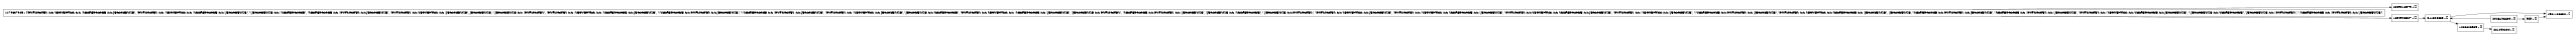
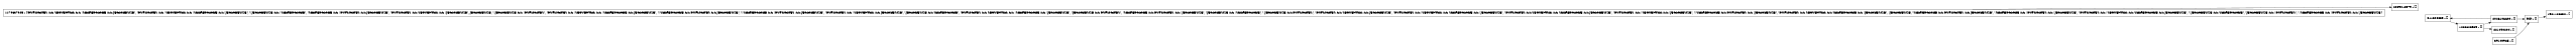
  digraph {
    rankdir=LR
    node [shape=record]
    n1 [label="1170637025 - [(DUPLICATES && SEQUENTIAL && !SHAREDCACHE && JECACHESIZE), (DUPLICATES && !SEQUENTIAL && !SHAREDCACHE && !JECACHESIZE), (!JECACHESIZE && !SHAREDCACHE), (SHAREDCACHE && !DUPLICATES && JECACHESIZE), (DUPLICATES && SEQUENTIAL && !JECACHESIZE), JECACHESIZE, (!JECACHESIZE && !DUPLICATES), (DUPLICATES && !SEQUENTIAL && !SHAREDCACHE && JECACHESIZE), (!SHAREDCACHE && DUPLICATES && JECACHESIZE), (!SHAREDCACHE && !DUPLICATES && JECACHESIZE), (DUPLICATES && !SEQUENTIAL && JECACHESIZE), (JECACHESIZE && SHAREDCACHE), (DUPLICATES && SEQUENTIAL && !SHAREDCACHE && !JECACHESIZE), (JECACHESIZE && DUPLICATES), (SHAREDCACHE && DUPLICATES && !JECACHESIZE), (JECACHESIZE && !SHAREDCACHE), (!JECACHESIZE && DUPLICATES), (DUPLICATES && SEQUENTIAL && JECACHESIZE), (DUPLICATES && !SEQUENTIAL && SHAREDCACHE && !JECACHESIZE), (DUPLICATES && SEQUENTIAL && SHAREDCACHE && JECACHESIZE), (DUPLICATES && !SEQUENTIAL && !JECACHESIZE), (!SHAREDCACHE && DUPLICATES && !JECACHESIZE), (DUPLICATES && SEQUENTIAL && SHAREDCACHE && !JECACHESIZE), !JECACHESIZE, (SHAREDCACHE && DUPLICATES && JECACHESIZE), (SHAREDCACHE && !DUPLICATES && !JECACHESIZE), (DUPLICATES && !SEQUENTIAL && SHAREDCACHE && JECACHESIZE), (!JECACHESIZE && SHAREDCACHE), (JECACHESIZE && !DUPLICATES), (!SHAREDCACHE && !DUPLICATES && !JECACHESIZE)]"]
    n2 [label="2089018579 - []"]
-   n3 [label="1694906527 - []"]
    n4 [label="exit - []"]
    n5 [label="1901128350 - []"]
    n6 [label="2026106600 - []"]
    n7 [label="311828835 - []"]
    n8 [label="1000625939 - []"]
    n9 [label="221490204 - []"]
+   n10 [label="39140985 - []"]
    n1 -> n2
-   n1 -> n3
-   n3 -> n7
    n4 -> n5
    n6 -> n4
    n6 -> n7
-   n7 -> n5
    n7 -> n8
+   n8 -> n6
    n8 -> n9
+   n10 -> n4
  }
